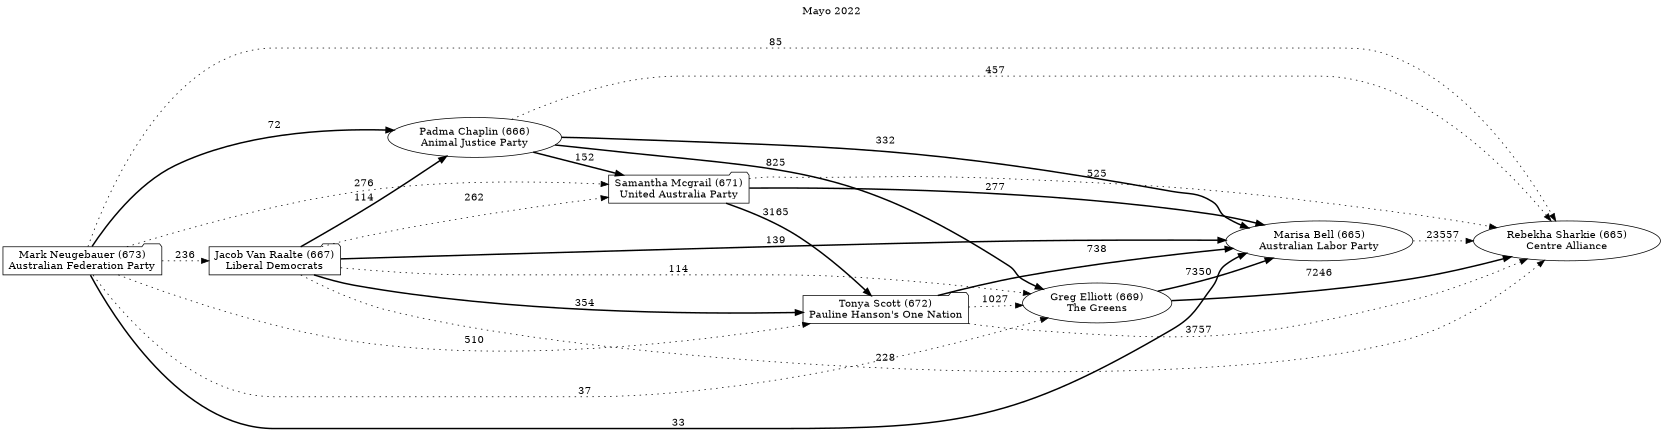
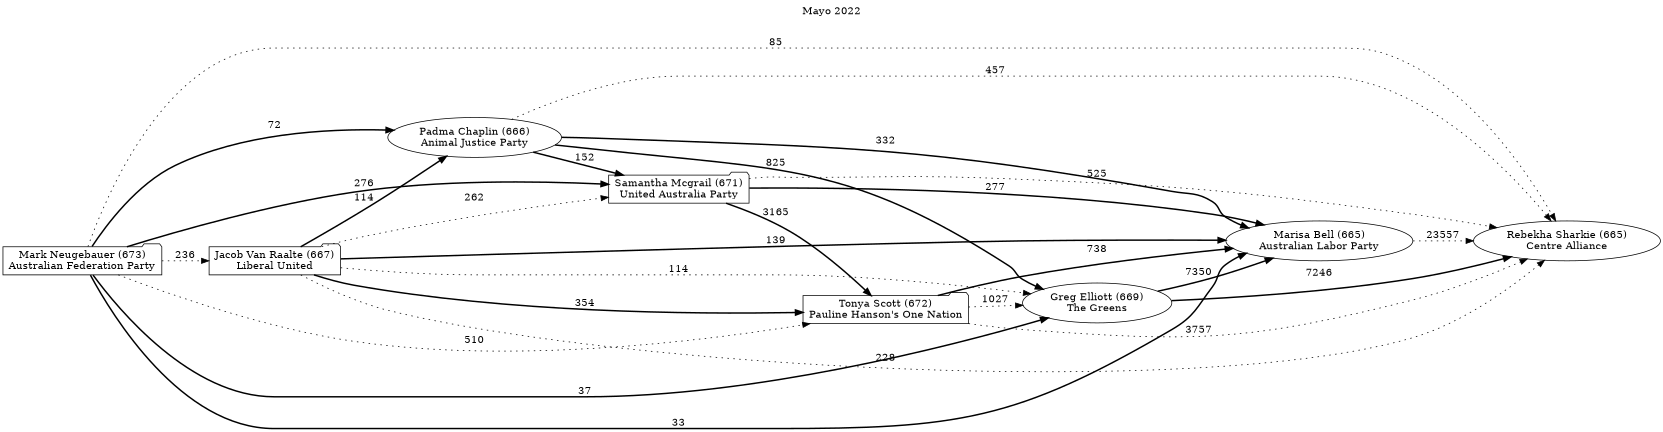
  digraph {
    label="Mayo 2022"
    labelloc=t
    mclimit=10
    rankdir=LR
    node [shape=ellipse]
    edge [style=bold]
    n1 [label="Rebekha Sharkie (665)\nCentre Alliance"]
    n2 [label="Marisa Bell (665)\nAustralian Labor Party"]
    n3 [label="Greg Elliott (669)\nThe Greens"]
    n4 [label="Tonya Scott (672)\nPauline Hanson's One Nation" shape=folder]
    n5 [label="Samantha Mcgrail (671)\nUnited Australia Party" shape=folder]
    n6 [label="Padma Chaplin (666)\nAnimal Justice Party"]
-   n7 [label="Jacob Van Raalte (667)\nLiberal Democrats" shape=folder]
+   n7 [label="Jacob Van Raalte (667)\nLiberal United" shape=folder]
    n8 [label="Mark Neugebauer (673)\nAustralian Federation Party" shape=folder]
    n2 -> n1 [label=23557 style=dotted]
    n3 -> n1 [label=7246]
    n3 -> n2 [label=7350]
    n4 -> n1 [label=3757 style=dotted]
    n4 -> n2 [label=738]
    n4 -> n3 [label=1027 style=dotted]
    n5 -> n1 [label=525 style=dotted]
    n5 -> n2 [label=277]
    n5 -> n4 [label=3165]
    n6 -> n1 [label=457 style=dotted]
    n6 -> n2 [label=332]
    n6 -> n3 [label=825]
    n6 -> n5 [label=152]
    n7 -> n1 [label=228 style=dotted]
    n7 -> n2 [label=139]
    n7 -> n3 [label=114 style=dotted]
    n7 -> n4 [label=354]
    n7 -> n5 [label=262 style=dotted]
    n7 -> n6 [label=114]
    n8 -> n1 [label=85 style=dotted]
    n8 -> n2 [label=33]
-   n8 -> n3 [label=37 style=dotted]
+   n8 -> n3 [label=37]
    n8 -> n4 [label=510 style=dotted]
-   n8 -> n5 [label=276 style=dotted]
+   n8 -> n5 [label=276]
    n8 -> n6 [label=72]
    n8 -> n7 [label=236 style=dotted]
  }
